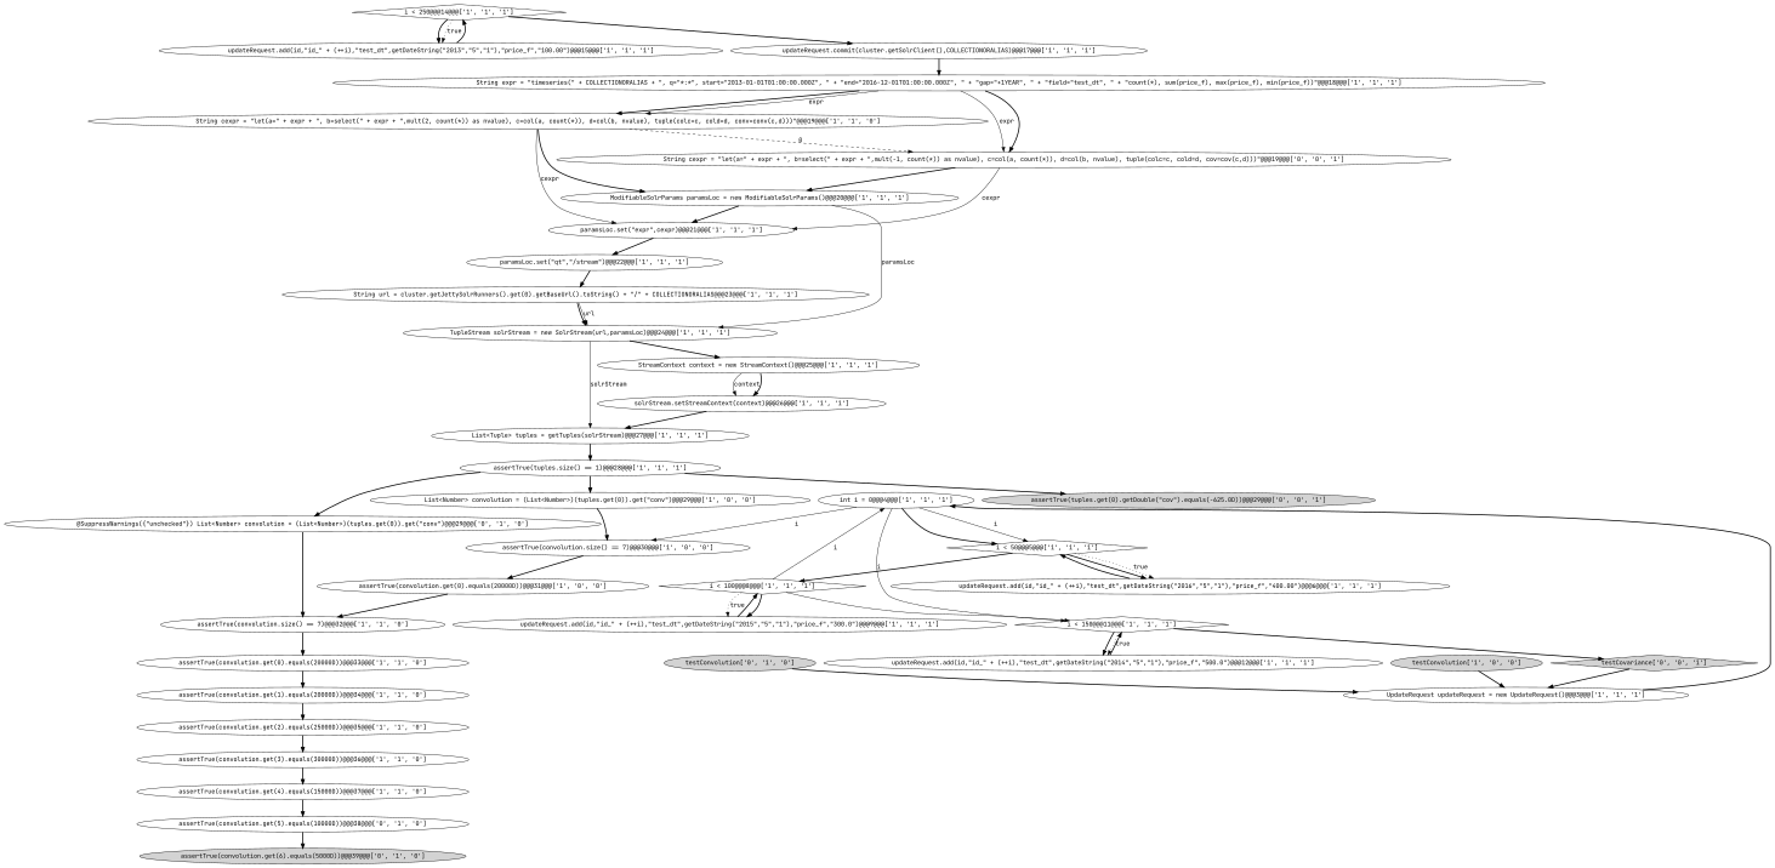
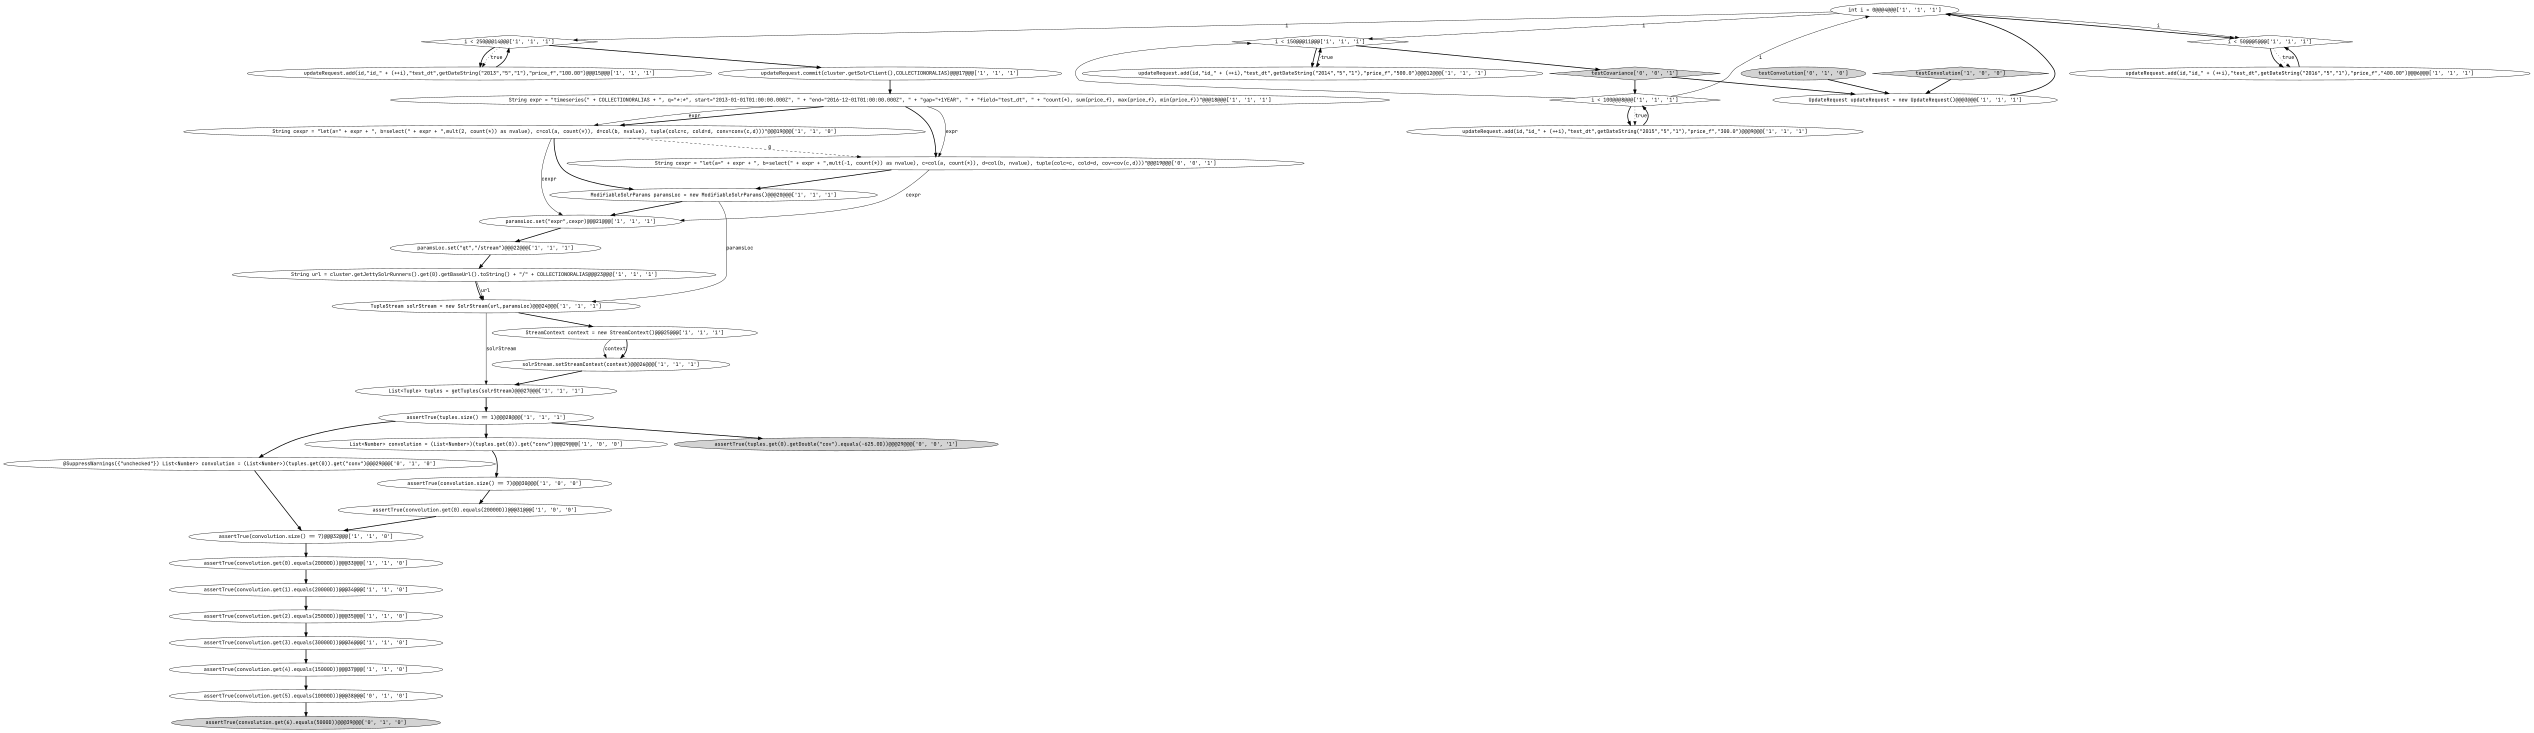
  digraph {
    fontname="JetBrains Mono"
    node [fillcolor=white fontname="JetBrains Mono" shape=ellipse style=filled]
    edge [fontname="JetBrains Mono" style=bold]
    n1 [label="assertTrue(tuples.size() == 1)@@@28@@@['1', '1', '1']"]
    n2 [label="@SuppressWarnings({\"unchecked\"}) List<Number> convolution = (List<Number>)(tuples.get(0)).get(\"conv\")@@@29@@@['0', '1', '0']"]
    n3 [label="List<Number> convolution = (List<Number>)(tuples.get(0)).get(\"conv\")@@@29@@@['1', '0', '0']"]
    n4 [fillcolor=lightgray label="assertTrue(tuples.get(0).getDouble(\"cov\").equals(-625.0D))@@@29@@@['0', '0', '1']"]
    n5 [label="assertTrue(convolution.size() == 7)@@@32@@@['1', '1', '0']"]
    n6 [label="assertTrue(convolution.size() == 7)@@@30@@@['1', '0', '0']"]
    n7 [label="updateRequest.add(id,\"id_\" + (++i),\"test_dt\",getDateString(\"2014\",\"5\",\"1\"),\"price_f\",\"500.0\")@@@12@@@['1', '1', '1']"]
    n8 [label="i < 150@@@11@@@['1', '1', '1']" shape=diamond]
    n9 [fillcolor=lightgray label="testCovariance['0', '0', '1']" shape=diamond]
    n10 [label="List<Tuple> tuples = getTuples(solrStream)@@@27@@@['1', '1', '1']"]
    n11 [label="assertTrue(convolution.get(4).equals(15000D))@@@37@@@['1', '1', '0']"]
    n12 [label="assertTrue(convolution.get(5).equals(10000D))@@@38@@@['0', '1', '0']"]
    n13 [fillcolor=lightgray label="assertTrue(convolution.get(6).equals(5000D))@@@39@@@['0', '1', '0']"]
    n14 [label="updateRequest.add(id,\"id_\" + (++i),\"test_dt\",getDateString(\"2013\",\"5\",\"1\"),\"price_f\",\"100.00\")@@@15@@@['1', '1', '1']"]
    n15 [label="i < 250@@@14@@@['1', '1', '1']" shape=diamond]
    n16 [label="updateRequest.commit(cluster.getSolrClient(),COLLECTIONORALIAS)@@@17@@@['1', '1', '1']"]
    n17 [label="paramsLoc.set(\"expr\",cexpr)@@@21@@@['1', '1', '1']"]
    n18 [label="paramsLoc.set(\"qt\",\"/stream\")@@@22@@@['1', '1', '1']"]
    n19 [label="String url = cluster.getJettySolrRunners().get(0).getBaseUrl().toString() + \"/\" + COLLECTIONORALIAS@@@23@@@['1', '1', '1']"]
    n20 [label="assertTrue(convolution.get(0).equals(20000D))@@@33@@@['1', '1', '0']"]
    n21 [label="assertTrue(convolution.get(1).equals(20000D))@@@34@@@['1', '1', '0']"]
    n22 [label="String cexpr = \"let(a=\" + expr + \", b=select(\" + expr + \",mult(-1, count(*)) as nvalue), c=col(a, count(*)), d=col(b, nvalue), tuple(colc=c, cold=d, cov=cov(c,d)))\"@@@19@@@['0', '0', '1']"]
    n23 [label="ModifiableSolrParams paramsLoc = new ModifiableSolrParams()@@@20@@@['1', '1', '1']"]
    n24 [label="TupleStream solrStream = new SolrStream(url,paramsLoc)@@@24@@@['1', '1', '1']"]
    n25 [label="assertTrue(convolution.get(2).equals(25000D))@@@35@@@['1', '1', '0']"]
    n26 [label="assertTrue(convolution.get(3).equals(30000D))@@@36@@@['1', '1', '0']"]
    n27 [label="assertTrue(convolution.get(0).equals(20000D))@@@31@@@['1', '0', '0']"]
    n28 [label="solrStream.setStreamContext(context)@@@26@@@['1', '1', '1']"]
    n29 [label="i < 50@@@5@@@['1', '1', '1']" shape=diamond]
    n30 [label="i < 100@@@8@@@['1', '1', '1']" shape=diamond]
    n31 [label="updateRequest.add(id,\"id_\" + (++i),\"test_dt\",getDateString(\"2016\",\"5\",\"1\"),\"price_f\",\"400.00\")@@@6@@@['1', '1', '1']"]
    n32 [label="updateRequest.add(id,\"id_\" + (++i),\"test_dt\",getDateString(\"2015\",\"5\",\"1\"),\"price_f\",\"300.0\")@@@9@@@['1', '1', '1']"]
    n33 [label="int i = 0@@@4@@@['1', '1', '1']"]
    n34 [label="StreamContext context = new StreamContext()@@@25@@@['1', '1', '1']"]
    n35 [label="UpdateRequest updateRequest = new UpdateRequest()@@@3@@@['1', '1', '1']"]
    n36 [label="String expr = \"timeseries(\" + COLLECTIONORALIAS + \", q=\"*:*\", start=\"2013-01-01T01:00:00.000Z\", \" + \"end=\"2016-12-01T01:00:00.000Z\", \" + \"gap=\"+1YEAR\", \" + \"field=\"test_dt\", \" + \"count(*), sum(price_f), max(price_f), min(price_f))\"@@@18@@@['1', '1', '1']"]
    n37 [label="String cexpr = \"let(a=\" + expr + \", b=select(\" + expr + \",mult(2, count(*)) as nvalue), c=col(a, count(*)), d=col(b, nvalue), tuple(colc=c, cold=d, conv=conv(c,d)))\"@@@19@@@['1', '1', '0']"]
    n38 [fillcolor=lightgray label="testConvolution['0', '1', '0']"]
-   n39 [fillcolor=lightgray label="testConvolution['1', '0', '0']"]
+   n39 [fillcolor=lightgray label="testConvolution['1', '0', '0']" shape=diamond]
    n1 -> n2
    n1 -> n3
    n1 -> n4
    n2 -> n5
    n3 -> n6
    n5 -> n20
    n6 -> n27
    n7 -> n8
    n8 -> n7 [label=true style=dotted]
    n8 -> n7
    n8 -> n9
    n9 -> n35
    n10 -> n1
    n11 -> n12
    n12 -> n13
    n14 -> n15
    n15 -> n14
    n15 -> n14 [label=true style=dotted]
    n15 -> n16
    n16 -> n36
    n17 -> n18
    n18 -> n19
    n19 -> n24
    n19 -> n24 [label=url style=solid]
    n20 -> n21
    n21 -> n25
    n22 -> n17 [label=cexpr style=solid]
    n22 -> n23
    n23 -> n17
    n23 -> n24 [label=paramsLoc style=solid]
    n24 -> n10 [label=solrStream style=solid]
    n24 -> n34
    n25 -> n26
    n26 -> n11
    n27 -> n5
    n28 -> n10
-   n29 -> n30
+   n9 -> n30
    n29 -> n31
    n29 -> n31 [label=true style=dotted]
    n30 -> n8 [style=solid]
    n30 -> n32
    n30 -> n32 [label=true style=dotted]
    n30 -> n33 [label=i style=solid]
    n31 -> n29
    n32 -> n30
    n33 -> n8 [label=i style=solid]
-   n33 -> n6 [label=i style=solid]
+   n33 -> n15 [label=i style=solid]
    n33 -> n29
    n33 -> n29 [label=i style=solid]
    n34 -> n28 [label=context style=solid]
    n34 -> n28
    n35 -> n33
    n36 -> n22 [label=expr style=solid]
    n36 -> n22
    n36 -> n37
    n36 -> n37 [label=expr style=solid]
    n37 -> n17 [label=cexpr style=solid]
    n37 -> n22 [label=0 style=dashed]
    n37 -> n23
    n38 -> n35
    n39 -> n35
  }
